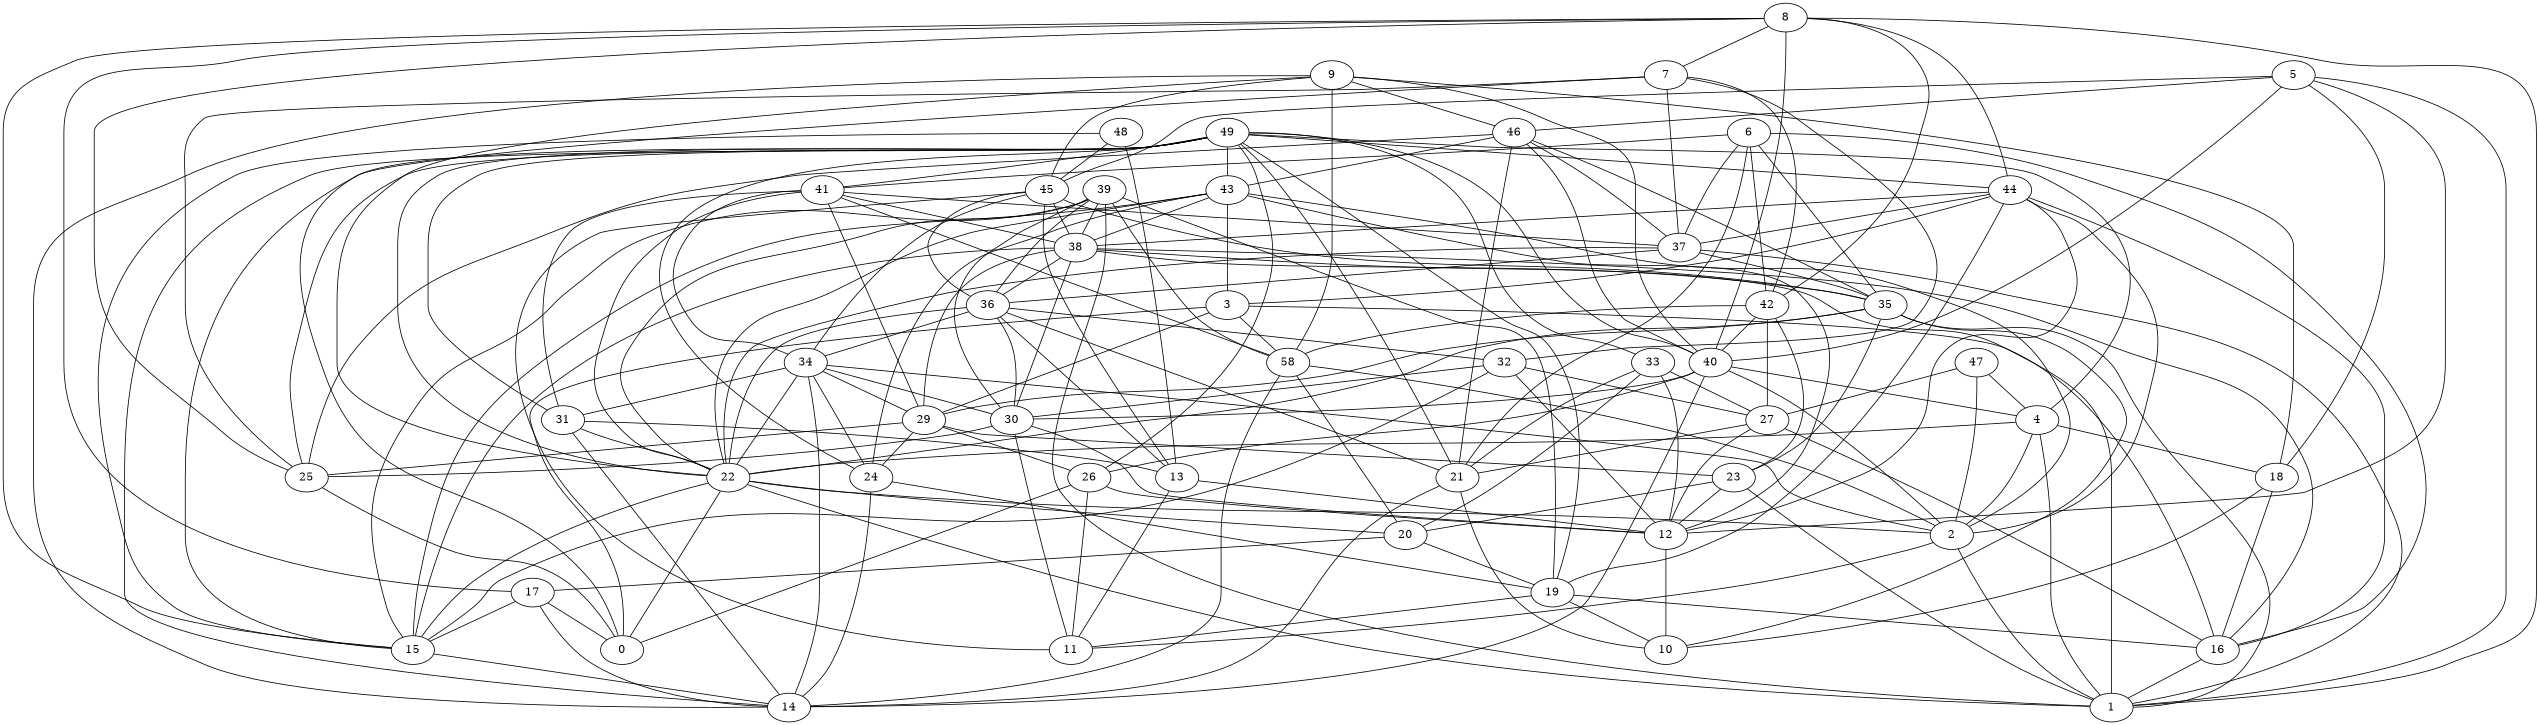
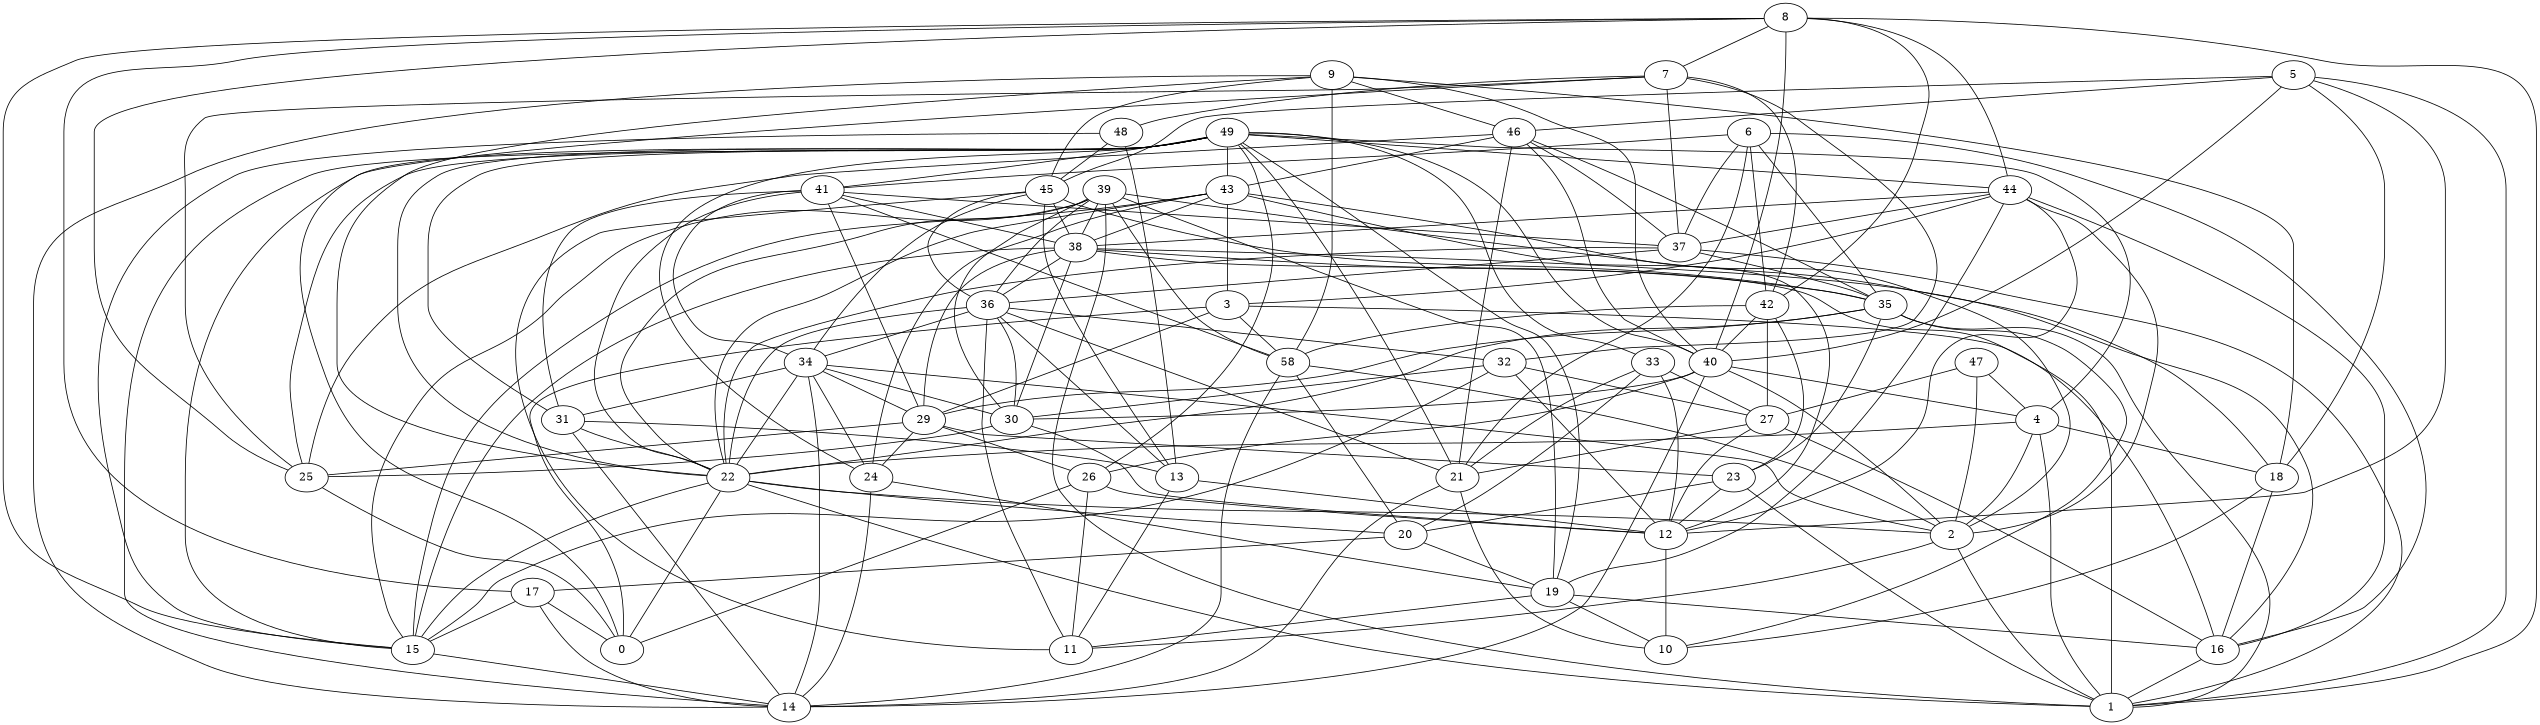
  digraph {
    edge [color=black dir=none]
    13
    12
    11
    10
    47
    4
    27
    2
    22
    1
    18
    31
    14
    15
    20
    0
    39
    n18 [label=58]
    38
    19
    36
    17
    40
    30
    26
    25
    8
    7
    42
    44
    33
    21
    16
    48
    45
    37
    35
    29
    23
    32
    24
    9
    46
    43
    5
    3
    41
    34
    49
    6
    subgraph sub_1 {
      13
      12
      11
      10
      47
      4
      27
      2
      22
      1
      18
      31
      14
      15
      20
      0
      39
      n18
      38
      19
      36
      17
      40
      30
      26
      25
      8
      7
      42
      44
      33
      21
      16
      48
      45
      37
      35
      29
      23
      32
      24
      9
      46
      43
      5
      3
      41
      34
      49
      6
    }
    13 -> 12
    13 -> 11
    12 -> 10
    47 -> 4
    47 -> 27
    47 -> 2
    4 -> 2
    4 -> 22
    4 -> 1
    4 -> 18
    27 -> 12
    27 -> 21
    27 -> 16
    2 -> 11
    2 -> 1
    22 -> 2
    22 -> 1
    22 -> 15
    22 -> 20
    22 -> 0
    18 -> 10
    18 -> 16
    31 -> 13
    31 -> 22
    31 -> 14
    15 -> 14
    20 -> 19
    20 -> 17
    39 -> 22
    39 -> 1
+   39 -> 18
    39 -> 15
    39 -> n18
    39 -> 38
    39 -> 19
    39 -> 36
    39 -> 30
    n18 -> 2
    n18 -> 14
    n18 -> 20
    38 -> 1
    38 -> 15
    38 -> 36
    38 -> 30
    38 -> 16
    38 -> 35
    38 -> 29
    19 -> 11
    19 -> 10
    19 -> 16
    36 -> 13
-   30 -> 11
+   36 -> 11
    36 -> 22
    36 -> 30
    36 -> 21
    36 -> 32
    36 -> 34
    17 -> 14
    17 -> 15
    17 -> 0
    40 -> 4
    40 -> 2
    40 -> 14
    40 -> 30
    40 -> 26
    30 -> 12
    30 -> 25
    26 -> 12
    26 -> 11
    26 -> 0
    25 -> 0
    8 -> 1
    8 -> 15
    8 -> 17
    8 -> 40
    8 -> 25
    8 -> 7
    8 -> 42
    8 -> 44
    7 -> 0
    7 -> 25
    7 -> 42
+   7 -> 48
    7 -> 37
    7 -> 32
    42 -> 27
    42 -> n18
    42 -> 40
    42 -> 23
    44 -> 12
    44 -> 2
    44 -> 38
    44 -> 19
    44 -> 16
    44 -> 37
    44 -> 3
    33 -> 12
    33 -> 27
    33 -> 20
    33 -> 21
    21 -> 10
    21 -> 14
    16 -> 1
    48 -> 13
    48 -> 15
    48 -> 45
    45 -> 13
    45 -> 11
    45 -> 38
    45 -> 36
    45 -> 35
    45 -> 34
    37 -> 22
    37 -> 1
    37 -> 36
    37 -> 35
    35 -> 10
    35 -> 22
    35 -> 1
    35 -> 29
    35 -> 23
    29 -> 26
    29 -> 25
    29 -> 23
    29 -> 24
    23 -> 12
    23 -> 1
    23 -> 20
    32 -> 12
    32 -> 27
    32 -> 15
    32 -> 30
    24 -> 14
    24 -> 19
    9 -> 22
    9 -> 18
    9 -> 14
    9 -> n18
    9 -> 40
    9 -> 45
    9 -> 46
    46 -> 40
    46 -> 25
    46 -> 21
    46 -> 37
    46 -> 35
    46 -> 43
    43 -> 12
    43 -> 2
    43 -> 22
    43 -> 15
    43 -> 38
    43 -> 24
    43 -> 3
    5 -> 12
    5 -> 1
    5 -> 18
    5 -> 40
    5 -> 45
    5 -> 46
    3 -> 0
    3 -> n18
    3 -> 16
    3 -> 29
    41 -> 22
    41 -> 31
    41 -> n18
    41 -> 38
    41 -> 37
    41 -> 29
    41 -> 34
    34 -> 2
    34 -> 22
    34 -> 31
    34 -> 14
    34 -> 30
    34 -> 29
    34 -> 24
    49 -> 4
    49 -> 22
    49 -> 31
    49 -> 14
    49 -> 15
    49 -> 19
    49 -> 40
    49 -> 26
    49 -> 25
    49 -> 44
    49 -> 33
    49 -> 21
    49 -> 24
    49 -> 43
    49 -> 41
    6 -> 42
    6 -> 21
    6 -> 16
    6 -> 37
    6 -> 35
    6 -> 41
  }
